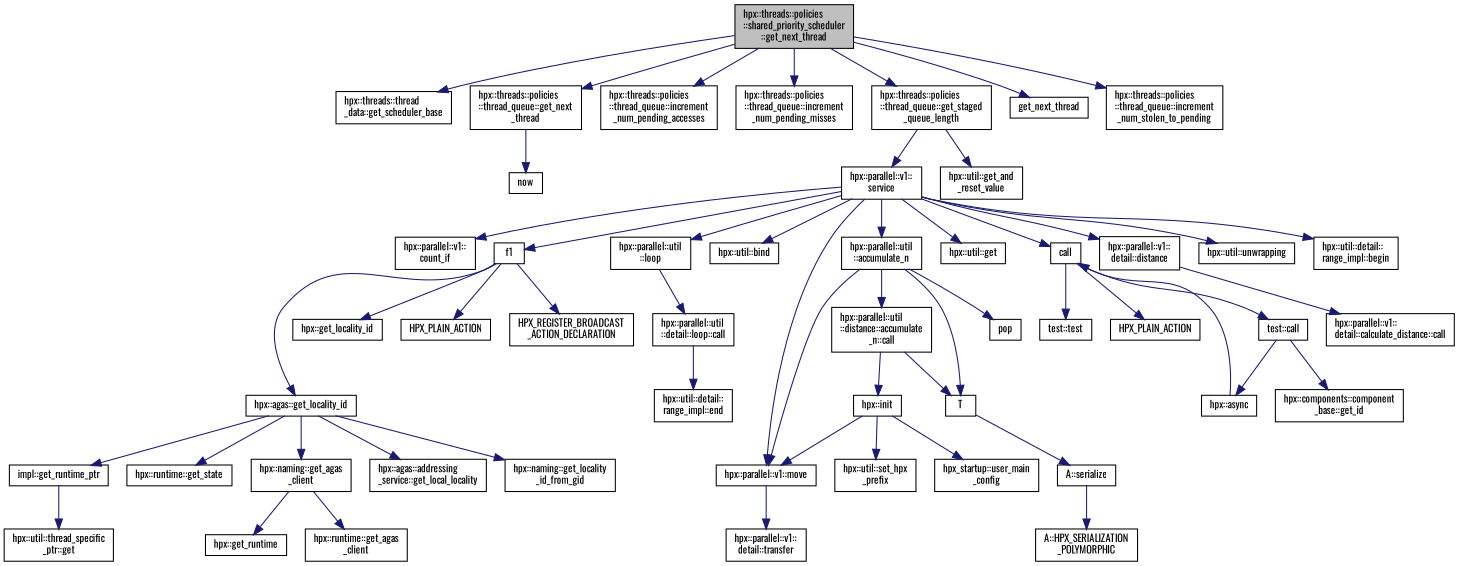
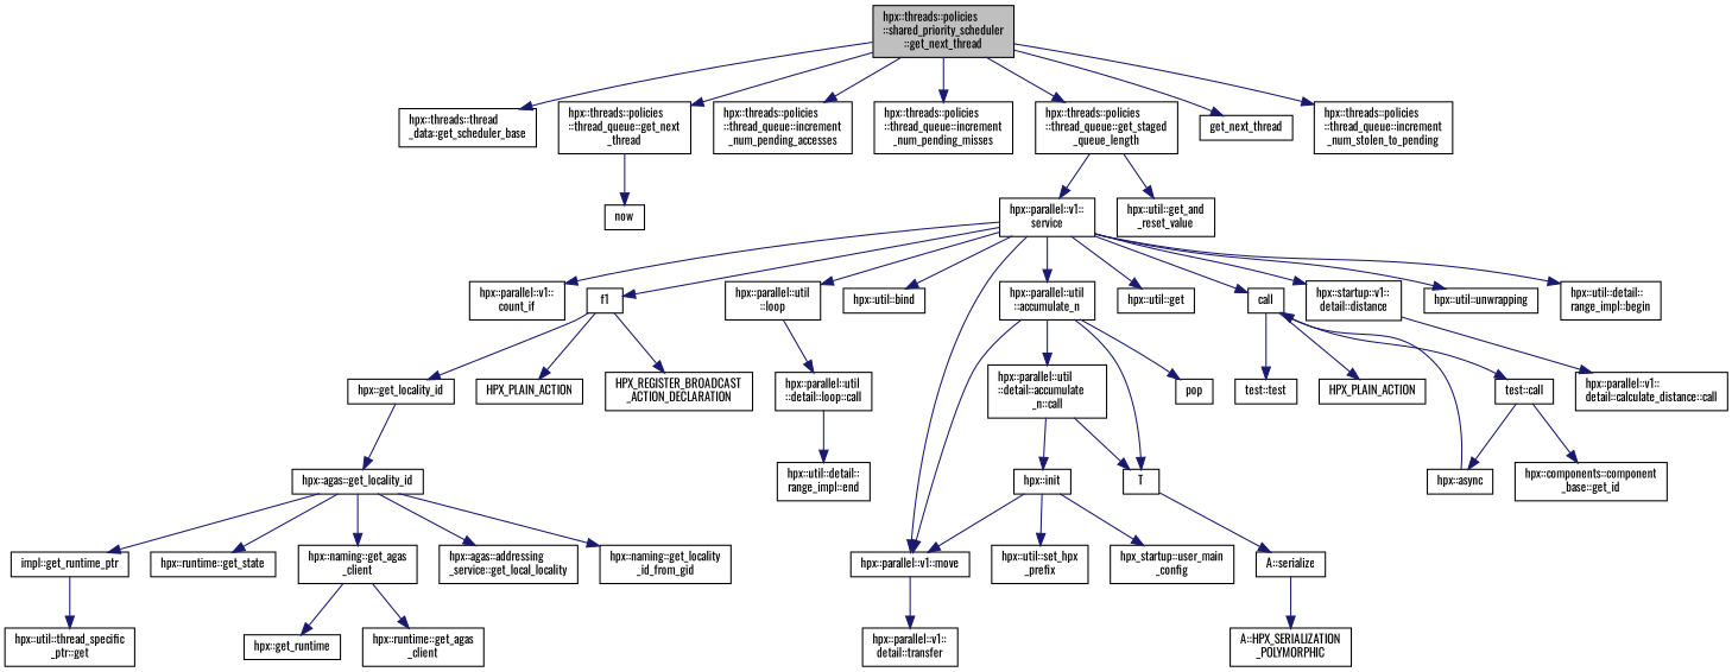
  digraph {
    fontname=Oswald
    rankdir=TB
    node [color=black fillcolor=white fontname=Oswald fontsize=10 shape=record style=filled]
    edge [color=midnightblue fontname=Oswald fontsize=10 labelfontname=Helvetica labelfontsize=10 style=solid]
    n1 [fillcolor=grey75 fontcolor=black height=0.2 label="hpx::threads::policies\l::shared_priority_scheduler\l::get_next_thread" width=0.4]
    n2 [height=0.2 label="hpx::threads::thread\l_data::get_scheduler_base" width=0.4]
    n3 [height=0.2 label="hpx::threads::policies\l::thread_queue::get_next\l_thread" width=0.4]
    n4 [height=0.2 label="hpx::threads::policies\l::thread_queue::increment\l_num_pending_accesses" width=0.4]
    n5 [height=0.2 label="hpx::threads::policies\l::thread_queue::increment\l_num_pending_misses" width=0.4]
    n6 [height=0.2 label="hpx::threads::policies\l::thread_queue::get_staged\l_queue_length" width=0.4]
    n7 [height=0.2 label=get_next_thread width=0.4]
    n8 [height=0.2 label="hpx::threads::policies\l::thread_queue::increment\l_num_stolen_to_pending" width=0.4]
    n9 [height=0.2 label=now width=0.4]
    n10 [height=0.2 label="hpx::parallel::v1::\lservice" width=0.4]
    n11 [height=0.2 label="hpx::util::get_and\l_reset_value" width=0.4]
    n12 [height=0.2 label="hpx::parallel::v1::\lcount_if" width=0.4]
    n13 [height=0.2 label=f1 width=0.4]
    n14 [height=0.2 label="hpx::parallel::util\l::loop" width=0.4]
    n15 [height=0.2 label="hpx::util::bind" width=0.4]
    n16 [height=0.2 label="hpx::parallel::v1::move" width=0.4]
    n17 [height=0.2 label="hpx::util::get" width=0.4]
    n18 [height=0.2 label=call width=0.4]
-   n19 [height=0.2 label="hpx::parallel::v1::\ldetail::distance" width=0.4]
+   n19 [height=0.2 label="hpx::startup::v1::\ldetail::distance" width=0.4]
    n20 [height=0.2 label="hpx::util::unwrapping" width=0.4]
    n21 [height=0.2 label="hpx::parallel::util\l::accumulate_n" width=0.4]
    n22 [height=0.2 label="hpx::util::detail::\lrange_impl::begin" width=0.4]
    n23 [height=0.2 label="hpx::get_locality_id" width=0.4]
    n24 [height=0.2 label=HPX_PLAIN_ACTION width=0.4]
    n25 [height=0.2 label="HPX_REGISTER_BROADCAST\l_ACTION_DECLARATION" width=0.4]
    n26 [height=0.2 label="hpx::parallel::util\l::detail::loop::call" width=0.4]
    n27 [height=0.2 label="hpx::parallel::v1::\ldetail::transfer" width=0.4]
    n28 [height=0.2 label="test::test" width=0.4]
    n29 [height=0.2 label=HPX_PLAIN_ACTION width=0.4]
    n30 [height=0.2 label="test::call" width=0.4]
    n31 [height=0.2 label="hpx::parallel::v1::\ldetail::calculate_distance::call" width=0.4]
-   n32 [height=0.2 label="hpx::parallel::util\l::distance::accumulate\l_n::call" width=0.4]
+   n32 [height=0.2 label="hpx::parallel::util\l::detail::accumulate\l_n::call" width=0.4]
    n33 [height=0.2 label=T width=0.4]
    n34 [height=0.2 label=pop width=0.4]
    n35 [height=0.2 label="hpx::agas::get_locality_id" width=0.4]
    n36 [height=0.2 label="impl::get_runtime_ptr" width=0.4]
    n37 [height=0.2 label="hpx::runtime::get_state" width=0.4]
    n38 [height=0.2 label="hpx::naming::get_agas\l_client" width=0.4]
    n39 [height=0.2 label="hpx::agas::addressing\l_service::get_local_locality" width=0.4]
    n40 [height=0.2 label="hpx::naming::get_locality\l_id_from_gid" width=0.4]
    n41 [height=0.2 label="hpx::util::thread_specific\l_ptr::get" width=0.4]
    n42 [height=0.2 label="hpx::get_runtime" width=0.4]
    n43 [height=0.2 label="hpx::runtime::get_agas\l_client" width=0.4]
    n44 [height=0.2 label="hpx::util::detail::\lrange_impl::end" width=0.4]
    n45 [height=0.2 label="hpx::async" width=0.4]
    n46 [height=0.2 label="hpx::components::component\l_base::get_id" width=0.4]
    n47 [height=0.2 label="hpx::init" width=0.4]
    n48 [height=0.2 label="A::serialize" width=0.4]
    n49 [height=0.2 label="hpx::util::set_hpx\l_prefix" width=0.4]
    n50 [height=0.2 label="hpx_startup::user_main\l_config" width=0.4]
    n51 [height=0.2 label="A::HPX_SERIALIZATION\l_POLYMORPHIC" width=0.4]
    n1 -> n2
    n1 -> n3
    n1 -> n4
    n1 -> n5
    n1 -> n6
    n1 -> n7
    n1 -> n8
    n3 -> n9
    n6 -> n10
    n6 -> n11
    n10 -> n12
    n10 -> n13
    n10 -> n14
    n10 -> n15
    n10 -> n16
    n10 -> n17
    n10 -> n18
    n10 -> n19
    n10 -> n20
    n10 -> n21
    n10 -> n22
    n13 -> n23
    n13 -> n24
    n13 -> n25
    n14 -> n26
    n16 -> n27
    n18 -> n28
    n18 -> n29
    n18 -> n30
    n19 -> n31
    n21 -> n16
    n21 -> n32
    n21 -> n33
    n21 -> n34
-   n13 -> n35
+   n23 -> n35
    n26 -> n44
    n30 -> n45
    n30 -> n46
    n32 -> n33
    n32 -> n47
    n33 -> n48
    n35 -> n36
    n35 -> n37
    n35 -> n38
    n35 -> n39
    n35 -> n40
    n36 -> n41
    n38 -> n42
    n38 -> n43
    n45 -> n18
    n47 -> n16
    n47 -> n49
    n47 -> n50
    n48 -> n51
  }
